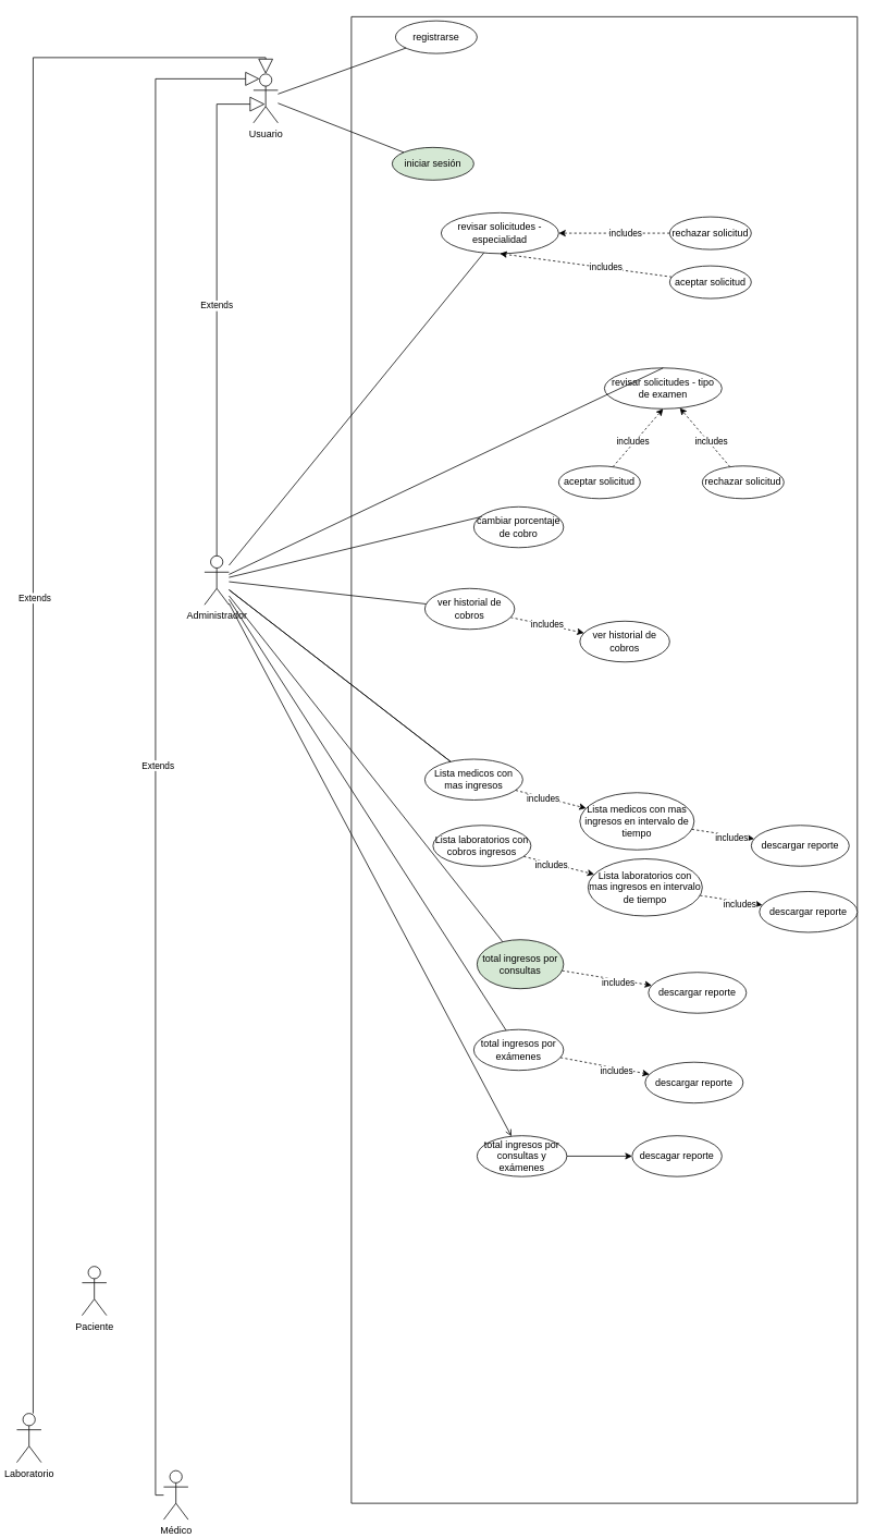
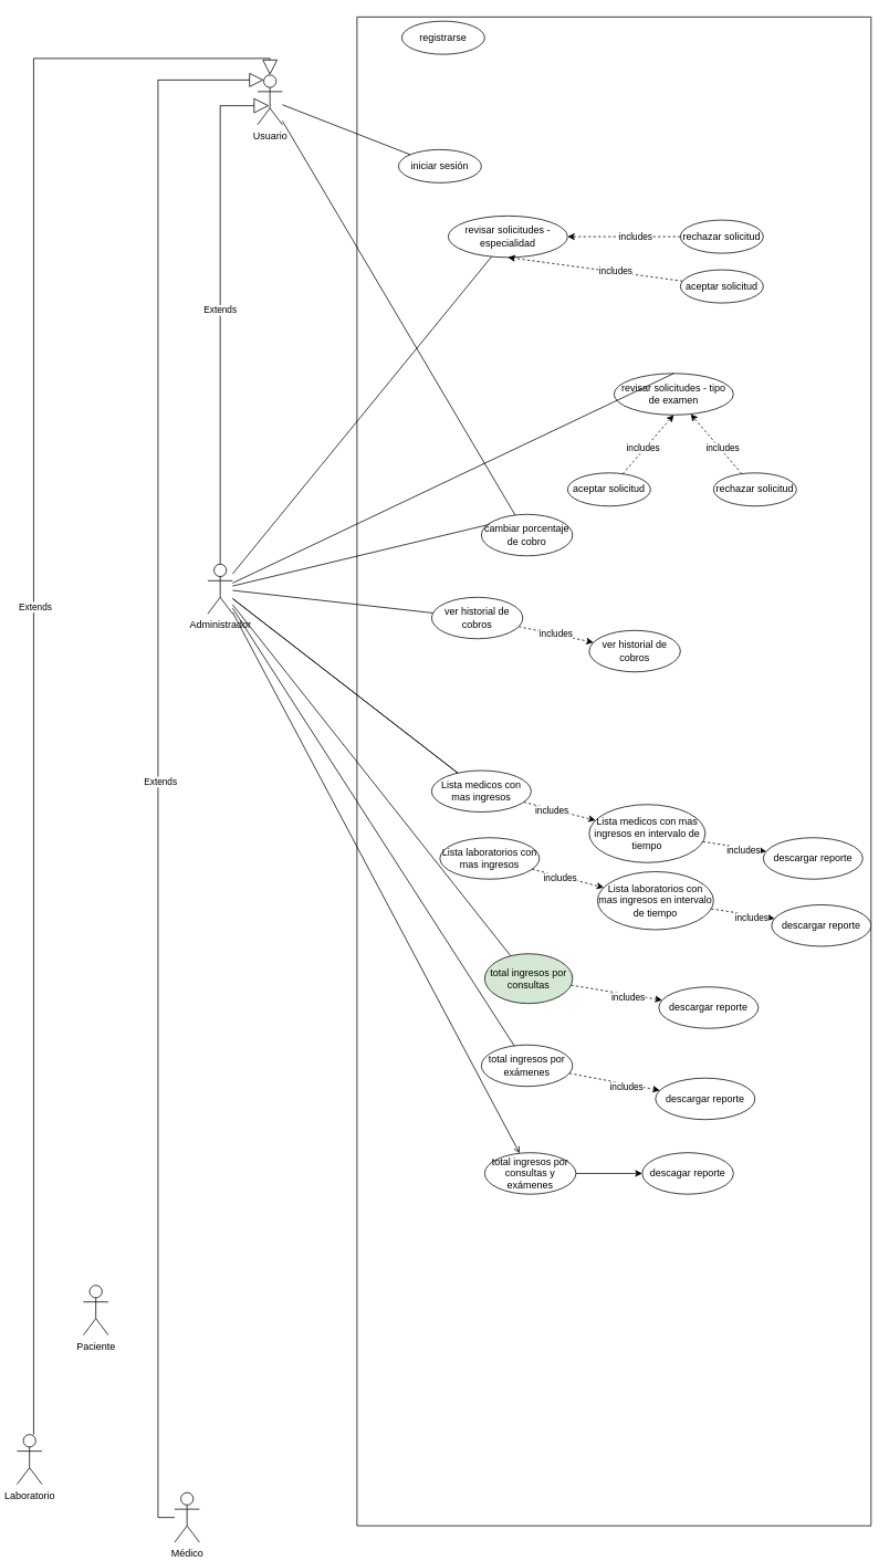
  <mxCell id="0" />
  <mxCell id="1" parent="0" />
  <mxCell id="2" value="" style="swimlane;startSize=0;strokeColor=default;" parent="1" vertex="1"><mxGeometry x="430" y="20" width="620" height="1820" as="geometry" /></mxCell>
  <mxCell id="3" value="registrarse" style="ellipse;whiteSpace=wrap;html=1;align=center;" vertex="1" parent="2"><mxGeometry x="54" y="5" width="100" height="40" as="geometry" /></mxCell>
- <mxCell id="4" value="iniciar sesión" style="ellipse;whiteSpace=wrap;html=1;align=center;fillColor=#d5e8d4;" vertex="1" parent="2"><mxGeometry x="50" y="160" width="100" height="40" as="geometry" /></mxCell>
+ <mxCell id="4" value="iniciar sesión" style="ellipse;whiteSpace=wrap;html=1;align=center;" vertex="1" parent="2"><mxGeometry x="50" y="160" width="100" height="40" as="geometry" /></mxCell>
  <mxCell id="5" value="revisar solicitudes - especialidad" style="ellipse;whiteSpace=wrap;html=1;align=center;" vertex="1" parent="2"><mxGeometry x="110" y="240" width="144" height="50" as="geometry" /></mxCell>
  <mxCell id="6" style="rounded=0;orthogonalLoop=1;jettySize=auto;html=1;entryX=0.5;entryY=1;entryDx=0;entryDy=0;dashed=1;" edge="1" parent="2" source="8" target="5"><mxGeometry relative="1" as="geometry" /></mxCell>
  <mxCell id="7" value="includes" style="edgeLabel;html=1;align=center;verticalAlign=middle;resizable=0;points=[];" vertex="1" connectable="0" parent="6"><mxGeometry x="-0.234" y="-1" relative="1" as="geometry"><mxPoint x="-1" as="offset" /></mxGeometry></mxCell>
  <mxCell id="8" value="aceptar solicitud" style="ellipse;whiteSpace=wrap;html=1;align=center;" vertex="1" parent="2"><mxGeometry x="390" y="305" width="100" height="40" as="geometry" /></mxCell>
  <mxCell id="9" style="rounded=0;orthogonalLoop=1;jettySize=auto;html=1;dashed=1;" edge="1" parent="2" source="11" target="5"><mxGeometry relative="1" as="geometry" /></mxCell>
  <mxCell id="10" value="includes" style="edgeLabel;html=1;align=center;verticalAlign=middle;resizable=0;points=[];" vertex="1" connectable="0" parent="9"><mxGeometry x="-0.191" y="-1" relative="1" as="geometry"><mxPoint as="offset" /></mxGeometry></mxCell>
  <mxCell id="11" value="rechazar solicitud" style="ellipse;whiteSpace=wrap;html=1;align=center;" vertex="1" parent="2"><mxGeometry x="390" y="245" width="100" height="40" as="geometry" /></mxCell>
  <mxCell id="12" value="revisar solicitudes - tipo de examen" style="ellipse;whiteSpace=wrap;html=1;align=center;" vertex="1" parent="2"><mxGeometry x="310" y="430" width="144" height="50" as="geometry" /></mxCell>
  <mxCell id="13" style="rounded=0;orthogonalLoop=1;jettySize=auto;html=1;entryX=0.5;entryY=1;entryDx=0;entryDy=0;dashed=1;" edge="1" parent="2" source="15" target="12"><mxGeometry relative="1" as="geometry" /></mxCell>
  <mxCell id="14" value="includes" style="edgeLabel;html=1;align=center;verticalAlign=middle;resizable=0;points=[];" vertex="1" connectable="0" parent="13"><mxGeometry x="0.438" y="-3" relative="1" as="geometry"><mxPoint x="-23" y="18" as="offset" /></mxGeometry></mxCell>
  <mxCell id="15" value="aceptar solicitud" style="ellipse;whiteSpace=wrap;html=1;align=center;" vertex="1" parent="2"><mxGeometry x="254" y="550" width="100" height="40" as="geometry" /></mxCell>
  <mxCell id="16" style="rounded=0;orthogonalLoop=1;jettySize=auto;html=1;dashed=1;" edge="1" parent="2" source="18" target="12"><mxGeometry relative="1" as="geometry" /></mxCell>
  <mxCell id="17" value="includes" style="edgeLabel;html=1;align=center;verticalAlign=middle;resizable=0;points=[];" vertex="1" connectable="0" parent="16"><mxGeometry x="0.282" y="3" relative="1" as="geometry"><mxPoint x="18" y="13" as="offset" /></mxGeometry></mxCell>
  <mxCell id="18" value="rechazar solicitud" style="ellipse;whiteSpace=wrap;html=1;align=center;" vertex="1" parent="2"><mxGeometry x="430" y="550" width="100" height="40" as="geometry" /></mxCell>
  <mxCell id="19" value="cambiar porcentaje de cobro" style="ellipse;whiteSpace=wrap;html=1;align=center;" vertex="1" parent="2"><mxGeometry x="150" y="600" width="110" height="50" as="geometry" /></mxCell>
  <mxCell id="20" style="rounded=0;orthogonalLoop=1;jettySize=auto;html=1;dashed=1;" edge="1" parent="2" source="22" target="23"><mxGeometry relative="1" as="geometry" /></mxCell>
  <mxCell id="21" value="includes" style="edgeLabel;html=1;align=center;verticalAlign=middle;resizable=0;points=[];" vertex="1" connectable="0" parent="20"><mxGeometry x="-0.25" y="-1" relative="1" as="geometry"><mxPoint x="10" as="offset" /></mxGeometry></mxCell>
  <mxCell id="22" value="ver historial de cobros" style="ellipse;whiteSpace=wrap;html=1;align=center;" vertex="1" parent="2"><mxGeometry x="90" y="700" width="110" height="50" as="geometry" /></mxCell>
  <mxCell id="23" value="ver historial de cobros" style="ellipse;whiteSpace=wrap;html=1;align=center;" vertex="1" parent="2"><mxGeometry x="280" y="740" width="110" height="50" as="geometry" /></mxCell>
  <mxCell id="24" value="descargar reporte" style="ellipse;whiteSpace=wrap;html=1;align=center;" vertex="1" parent="2"><mxGeometry x="490" y="990" width="120" height="50" as="geometry" /></mxCell>
  <mxCell id="25" style="rounded=0;orthogonalLoop=1;jettySize=auto;html=1;dashed=1;" edge="1" parent="2" source="27" target="30"><mxGeometry relative="1" as="geometry" /></mxCell>
  <mxCell id="26" value="includes" style="edgeLabel;html=1;align=center;verticalAlign=middle;resizable=0;points=[];" vertex="1" connectable="0" parent="25"><mxGeometry x="-0.207" y="-2" relative="1" as="geometry"><mxPoint as="offset" /></mxGeometry></mxCell>
  <mxCell id="27" value="Lista medicos con mas ingresos" style="ellipse;whiteSpace=wrap;html=1;align=center;" vertex="1" parent="2"><mxGeometry x="90" y="909" width="120" height="50" as="geometry" /></mxCell>
  <mxCell id="28" style="rounded=0;orthogonalLoop=1;jettySize=auto;html=1;dashed=1;" edge="1" parent="2" source="30" target="24"><mxGeometry relative="1" as="geometry" /></mxCell>
  <mxCell id="29" value="includes" style="edgeLabel;html=1;align=center;verticalAlign=middle;resizable=0;points=[];" vertex="1" connectable="0" parent="28"><mxGeometry x="0.264" y="-3" relative="1" as="geometry"><mxPoint as="offset" /></mxGeometry></mxCell>
  <mxCell id="30" value="Lista medicos con mas ingresos en intervalo de tiempo" style="ellipse;whiteSpace=wrap;html=1;align=center;" vertex="1" parent="2"><mxGeometry x="280" y="950" width="140" height="70" as="geometry" /></mxCell>
  <mxCell id="31" value="descargar reporte" style="ellipse;whiteSpace=wrap;html=1;align=center;" vertex="1" parent="2"><mxGeometry x="364" y="1170" width="120" height="50" as="geometry" /></mxCell>
  <mxCell id="32" style="rounded=0;orthogonalLoop=1;jettySize=auto;html=1;dashed=1;" edge="1" parent="2" source="34" target="31"><mxGeometry relative="1" as="geometry" /></mxCell>
  <mxCell id="33" value="includes" style="edgeLabel;html=1;align=center;verticalAlign=middle;resizable=0;points=[];" vertex="1" connectable="0" parent="32"><mxGeometry x="0.264" y="-3" relative="1" as="geometry"><mxPoint as="offset" /></mxGeometry></mxCell>
  <mxCell id="34" value="total ingresos por consultas" style="ellipse;whiteSpace=wrap;html=1;align=center;fillColor=#d5e8d4;" vertex="1" parent="2"><mxGeometry x="154" y="1130" width="106" height="60" as="geometry" /></mxCell>
  <mxCell id="35" value="descargar reporte" style="ellipse;whiteSpace=wrap;html=1;align=center;" vertex="1" parent="2"><mxGeometry x="360" y="1280" width="120" height="50" as="geometry" /></mxCell>
  <mxCell id="36" style="rounded=0;orthogonalLoop=1;jettySize=auto;html=1;dashed=1;" edge="1" parent="2" source="38" target="35"><mxGeometry relative="1" as="geometry" /></mxCell>
  <mxCell id="37" value="includes" style="edgeLabel;html=1;align=center;verticalAlign=middle;resizable=0;points=[];" vertex="1" connectable="0" parent="36"><mxGeometry x="0.264" y="-3" relative="1" as="geometry"><mxPoint as="offset" /></mxGeometry></mxCell>
  <mxCell id="38" value="total ingresos por exámenes" style="ellipse;whiteSpace=wrap;html=1;align=center;" vertex="1" parent="2"><mxGeometry x="150" y="1240" width="110" height="50" as="geometry" /></mxCell>
  <mxCell id="39" value="" style="edgeStyle=orthogonalEdgeStyle;rounded=0;orthogonalLoop=1;jettySize=auto;html=1;" edge="1" parent="2" source="40" target="41"><mxGeometry relative="1" as="geometry" /></mxCell>
  <mxCell id="40" value="total ingresos por consultas y exámenes" style="ellipse;whiteSpace=wrap;html=1;align=center;" vertex="1" parent="2"><mxGeometry x="154" y="1370" width="110" height="50" as="geometry" /></mxCell>
  <mxCell id="41" value="descagar reporte" style="ellipse;whiteSpace=wrap;html=1;align=center;" vertex="1" parent="2"><mxGeometry x="344" y="1370" width="110" height="50" as="geometry" /></mxCell>
  <mxCell id="42" value="descargar reporte" style="ellipse;whiteSpace=wrap;html=1;align=center;" vertex="1" parent="2"><mxGeometry x="500" y="1071" width="120" height="50" as="geometry" /></mxCell>
- <mxCell id="43" value="Lista laboratorios con cobros ingresos" style="ellipse;whiteSpace=wrap;html=1;align=center;" vertex="1" parent="2"><mxGeometry x="100" y="990" width="120" height="50" as="geometry" /></mxCell>
+ <mxCell id="43" value="Lista laboratorios con mas ingresos" style="ellipse;whiteSpace=wrap;html=1;align=center;" vertex="1" parent="2"><mxGeometry x="100" y="990" width="120" height="50" as="geometry" /></mxCell>
  <mxCell id="44" style="rounded=0;orthogonalLoop=1;jettySize=auto;html=1;dashed=1;" edge="1" parent="2" source="46" target="42"><mxGeometry relative="1" as="geometry" /></mxCell>
  <mxCell id="45" value="includes" style="edgeLabel;html=1;align=center;verticalAlign=middle;resizable=0;points=[];" vertex="1" connectable="0" parent="44"><mxGeometry x="0.264" y="-3" relative="1" as="geometry"><mxPoint as="offset" /></mxGeometry></mxCell>
  <mxCell id="46" value="Lista laboratorios con mas ingresos en intervalo de tiempo" style="ellipse;whiteSpace=wrap;html=1;align=center;" vertex="1" parent="2"><mxGeometry x="290" y="1031" width="140" height="70" as="geometry" /></mxCell>
  <mxCell id="47" style="rounded=0;orthogonalLoop=1;jettySize=auto;html=1;dashed=1;" edge="1" parent="2" source="43" target="46"><mxGeometry relative="1" as="geometry" /></mxCell>
  <mxCell id="48" value="includes" style="edgeLabel;html=1;align=center;verticalAlign=middle;resizable=0;points=[];" vertex="1" connectable="0" parent="47"><mxGeometry x="-0.207" y="-2" relative="1" as="geometry"><mxPoint as="offset" /></mxGeometry></mxCell>
  <mxCell id="49" style="rounded=0;orthogonalLoop=1;jettySize=auto;html=1;endArrow=none;endFill=0;" edge="1" parent="1" source="58" target="5"><mxGeometry relative="1" as="geometry" /></mxCell>
  <mxCell id="50" style="rounded=0;orthogonalLoop=1;jettySize=auto;html=1;entryX=0.5;entryY=0;entryDx=0;entryDy=0;endArrow=none;endFill=0;" edge="1" parent="1" source="58" target="12"><mxGeometry relative="1" as="geometry" /></mxCell>
  <mxCell id="51" style="rounded=0;orthogonalLoop=1;jettySize=auto;html=1;entryX=0.091;entryY=0.24;entryDx=0;entryDy=0;entryPerimeter=0;endArrow=none;endFill=0;" edge="1" parent="1" source="58" target="19"><mxGeometry relative="1" as="geometry" /></mxCell>
  <mxCell id="52" style="rounded=0;orthogonalLoop=1;jettySize=auto;html=1;endArrow=none;endFill=0;" edge="1" parent="1" source="58" target="22"><mxGeometry relative="1" as="geometry" /></mxCell>
  <mxCell id="53" style="rounded=0;orthogonalLoop=1;jettySize=auto;html=1;endArrow=none;endFill=0;" edge="1" parent="1" source="58" target="27"><mxGeometry relative="1" as="geometry" /></mxCell>
  <mxCell id="54" style="rounded=0;orthogonalLoop=1;jettySize=auto;html=1;endArrow=none;endFill=0;" edge="1" parent="1" source="58" target="34"><mxGeometry relative="1" as="geometry" /></mxCell>
  <mxCell id="55" style="rounded=0;orthogonalLoop=1;jettySize=auto;html=1;endArrow=none;endFill=0;" edge="1" parent="1" source="58" target="38"><mxGeometry relative="1" as="geometry" /></mxCell>
  <mxCell id="56" style="rounded=0;orthogonalLoop=1;jettySize=auto;html=1;endArrow=none;endFill=0;" edge="1" parent="1" source="58" target="27"><mxGeometry relative="1" as="geometry" /></mxCell>
  <mxCell id="57" style="rounded=0;orthogonalLoop=1;jettySize=auto;html=1;endArrow=open;endFill=0;" edge="1" parent="1" source="58" target="40"><mxGeometry relative="1" as="geometry" /></mxCell>
  <mxCell id="58" value="Administrador" style="shape=umlActor;verticalLabelPosition=bottom;verticalAlign=top;html=1;" parent="1" vertex="1"><mxGeometry x="250" y="680" width="30" height="60" as="geometry" /></mxCell>
  <mxCell id="59" value="Paciente" style="shape=umlActor;verticalLabelPosition=bottom;verticalAlign=top;html=1;" vertex="1" parent="1"><mxGeometry x="100" y="1550" width="30" height="60" as="geometry" /></mxCell>
  <mxCell id="60" style="edgeStyle=orthogonalEdgeStyle;rounded=0;orthogonalLoop=1;jettySize=auto;html=1;entryX=0.25;entryY=0.1;entryDx=0;entryDy=0;entryPerimeter=0;endSize=15;endArrow=block;endFill=0;" edge="1" parent="1" source="62" target="68"><mxGeometry relative="1" as="geometry"><Array as="points"><mxPoint x="190" y="96" /></Array></mxGeometry></mxCell>
  <mxCell id="61" value="Extends" style="edgeLabel;html=1;align=center;verticalAlign=middle;resizable=0;points=[];" vertex="1" connectable="0" parent="60"><mxGeometry x="-0.035" y="-2" relative="1" as="geometry"><mxPoint as="offset" /></mxGeometry></mxCell>
- <mxCell id="62" value="Médico" style="shape=umlActor;verticalLabelPosition=bottom;verticalAlign=top;html=1;" vertex="1" parent="1"><mxGeometry x="200" y="1800" width="30" height="60" as="geometry" /></mxCell>
+ <mxCell id="62" value="Médico" style="shape=umlActor;verticalLabelPosition=bottom;verticalAlign=top;html=1;" vertex="1" parent="1"><mxGeometry x="210" y="1800" width="30" height="60" as="geometry" /></mxCell>
  <mxCell id="63" style="edgeStyle=orthogonalEdgeStyle;rounded=0;orthogonalLoop=1;jettySize=auto;html=1;entryX=0.5;entryY=0;entryDx=0;entryDy=0;entryPerimeter=0;endArrow=block;endFill=0;endSize=16;" edge="1" parent="1" source="65" target="68"><mxGeometry relative="1" as="geometry"><Array as="points"><mxPoint x="40" y="765" /><mxPoint x="40" y="70" /><mxPoint x="325" y="70" /></Array></mxGeometry></mxCell>
  <mxCell id="64" value="Extends" style="edgeLabel;html=1;align=center;verticalAlign=middle;resizable=0;points=[];" vertex="1" connectable="0" parent="63"><mxGeometry x="0.017" y="-1" relative="1" as="geometry"><mxPoint as="offset" /></mxGeometry></mxCell>
  <mxCell id="65" value="Laboratorio" style="shape=umlActor;verticalLabelPosition=bottom;verticalAlign=top;html=1;" vertex="1" parent="1"><mxGeometry x="20" y="1730" width="30" height="60" as="geometry" /></mxCell>
- <mxCell id="66" style="rounded=0;orthogonalLoop=1;jettySize=auto;html=1;endArrow=none;endFill=0;" edge="1" parent="1" source="68" target="3"><mxGeometry relative="1" as="geometry" /></mxCell>
+ <mxCell id="66" style="rounded=0;orthogonalLoop=1;jettySize=auto;html=1;endArrow=none;endFill=0;" edge="1" parent="1" source="68" target="19"><mxGeometry relative="1" as="geometry" /></mxCell>
  <mxCell id="67" style="rounded=0;orthogonalLoop=1;jettySize=auto;html=1;endArrow=none;endFill=0;" edge="1" parent="1" source="68" target="4"><mxGeometry relative="1" as="geometry" /></mxCell>
  <mxCell id="68" value="Usuario" style="shape=umlActor;verticalLabelPosition=bottom;verticalAlign=top;html=1;" vertex="1" parent="1"><mxGeometry x="310" y="90" width="30" height="60" as="geometry" /></mxCell>
  <mxCell id="69" value="Extends" style="endArrow=block;endSize=16;endFill=0;html=1;rounded=0;exitX=0.5;exitY=0;exitDx=0;exitDy=0;exitPerimeter=0;entryX=0.467;entryY=0.617;entryDx=0;entryDy=0;entryPerimeter=0;edgeStyle=orthogonalEdgeStyle;" edge="1" parent="1" source="58" target="68"><mxGeometry width="160" relative="1" as="geometry"><mxPoint x="210" y="280" as="sourcePoint" /><mxPoint x="370" y="280" as="targetPoint" /><Array as="points"><mxPoint x="265" y="127" /></Array></mxGeometry></mxCell>
